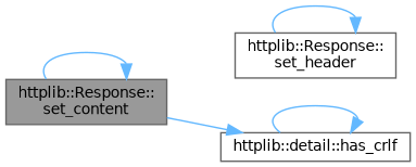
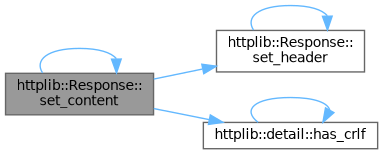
  digraph {
    rankdir=LR
    node [color=grey40 fillcolor=white fontname=Helvetica fontsize=10 shape=box style=filled]
    edge [color=steelblue1 fontname=Helvetica fontsize=10 labelfontname=Helvetica labelfontsize=10 style=solid]
    n1 [color=gray40 fillcolor=grey60 fontcolor=black height=0.2 label="httplib::Response::\lset_content" width=0.4]
    n2 [height=0.2 label="httplib::Response::\lset_header" width=0.4]
    n3 [height=0.2 label="httplib::detail::has_crlf" width=0.4]
    n1 -> n1
+   n1 -> n2
    n1 -> n3
    n2 -> n2
    n3 -> n3
  }
